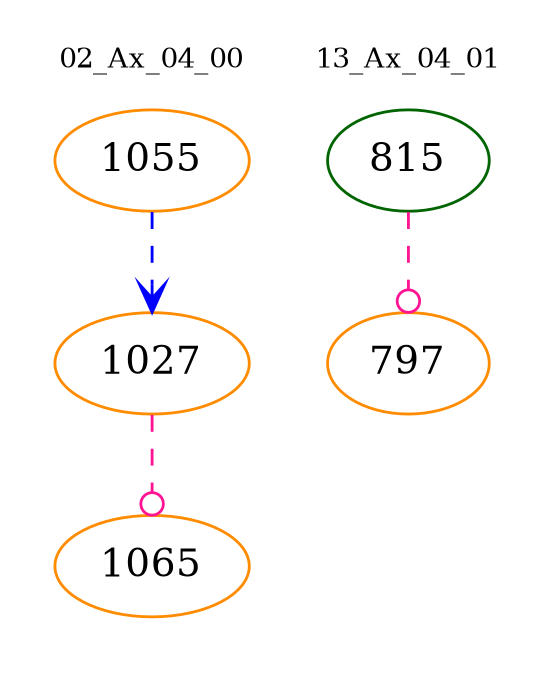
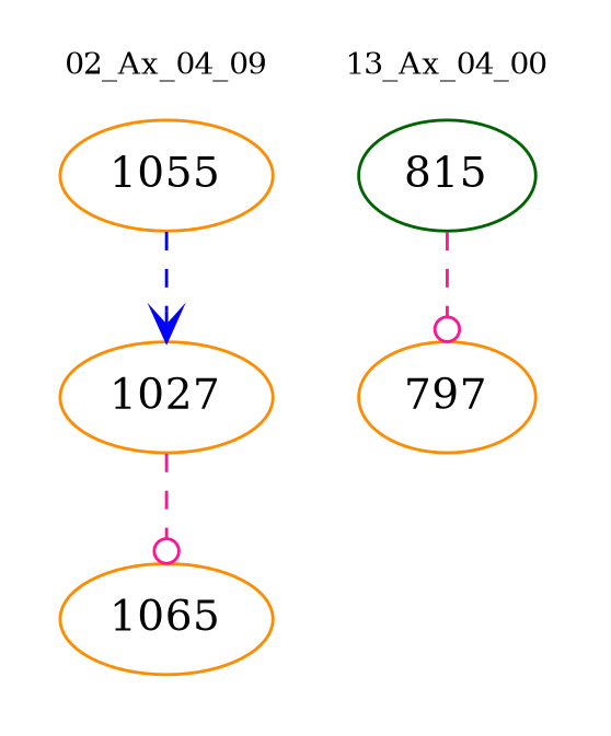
  digraph {
    node [color=darkorange]
    edge [arrowhead=odot color=deeppink style=dashed]
    n1 [label=1055]
    n2 [label=1027]
    n3 [label=1065]
    n4 [color=darkgreen label=815]
    n5 [label=797]
    subgraph cluster_1 {
      color=white
      fontsize=10
-     label="02_Ax_04_00"
+     label="02_Ax_04_09"
      n1
      n2
      n3
    }
    subgraph cluster_2 {
      color=white
      fontsize=10
-     label="13_Ax_04_01"
+     label="13_Ax_04_00"
      n4
      n5
    }
    n1 -> n2 [arrowhead=vee color=blue]
    n2 -> n3
    n4 -> n5
  }
